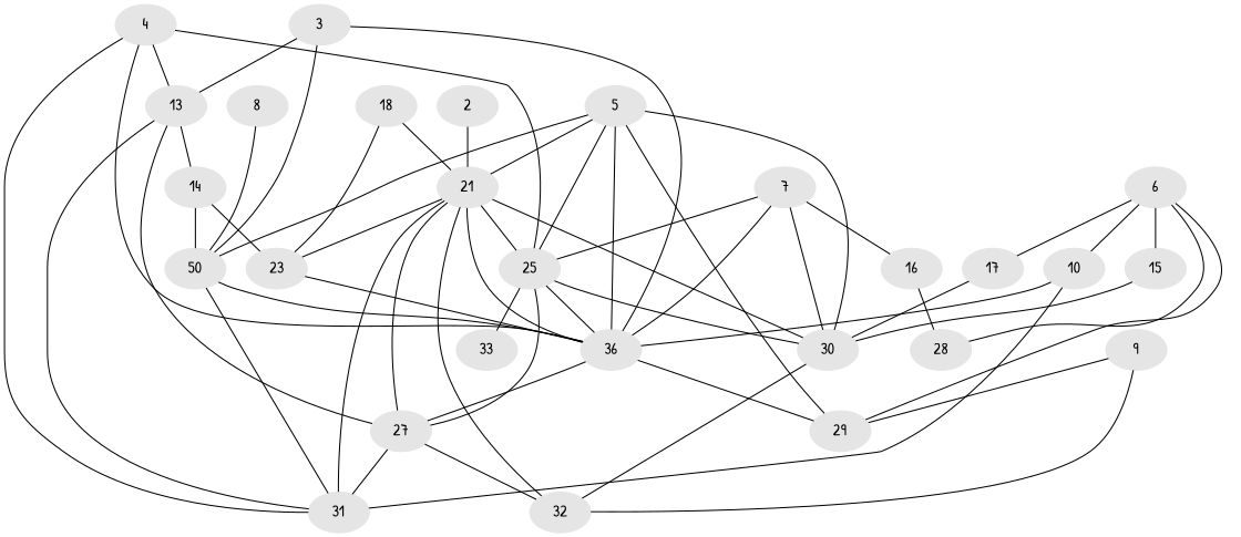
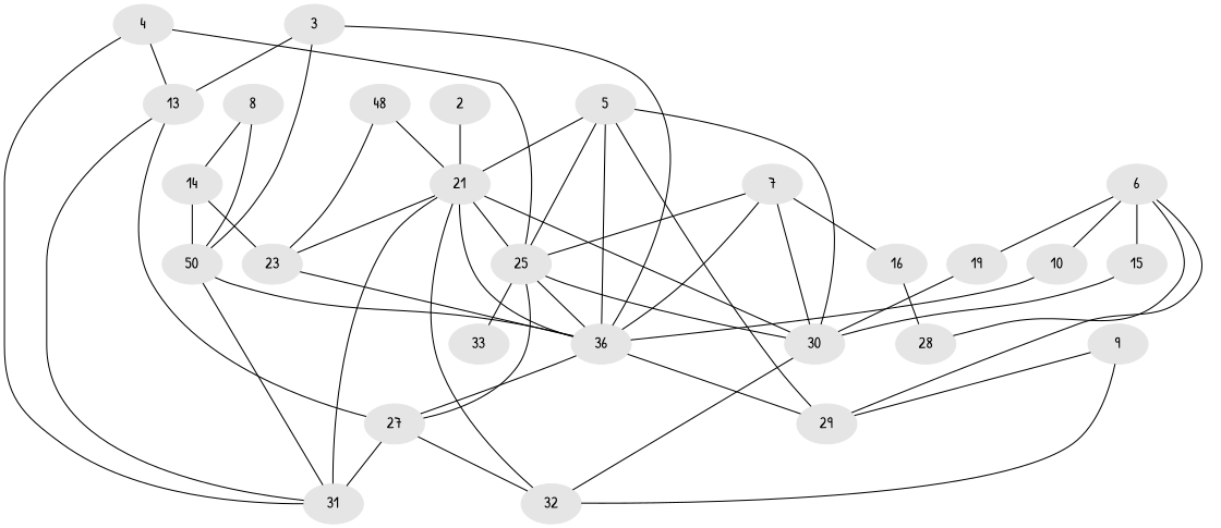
  graph {
    fontname="Patrick Hand"
    node [color=gray90 fontname="Patrick Hand" style=filled]
    edge [fontname="Patrick Hand" weight=1.0]
    2
    21
    n3 [label=36]
    25
    31
    30
    32
    27
    23
    3
    13
    n12 [label=50]
    14
    29
    4
    33
    5
    6
    10
    15
    28
-   17
+   17 [label=19]
    7
    16
    8
    9
-   18
+   18 [label=48]
    2 -- 21
    21 -- n3
    21 -- 25 [weight=2.0]
    21 -- 31
    21 -- 30
    21 -- 32
-   21 -- 27
    21 -- 23 [weight=2.0]
    n3 -- 27
    n3 -- 29
    25 -- n3
    25 -- 30
    25 -- 27
    25 -- 33
    30 -- 32
    27 -- 31
    27 -- 32
    23 -- n3
    3 -- n3
    3 -- 13
    3 -- n12
    13 -- 31
    13 -- 27
-   13 -- 14
+   8 -- 14
    n12 -- n3
    n12 -- 31
    14 -- 23
    14 -- n12
-   4 -- n3
    4 -- 25
    4 -- 31
    4 -- 13
    5 -- 21
    5 -- n3
    5 -- 25
    5 -- 30 [weight=2.0]
-   5 -- n12
    5 -- 29
    6 -- 29
    6 -- 10
    6 -- 15
    6 -- 28
    6 -- 17
    10 -- n3
-   10 -- 31 [weight=2.0]
    15 -- 30
    17 -- 30
    7 -- n3
    7 -- 25
    7 -- 30
    7 -- 16
    16 -- 28
    8 -- n12
    9 -- 32
    9 -- 29
    18 -- 21
    18 -- 23
  }
